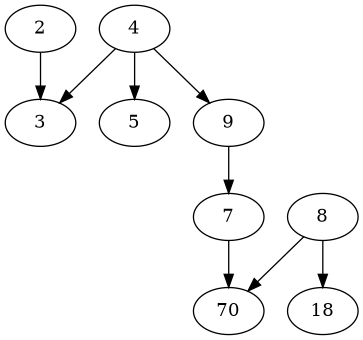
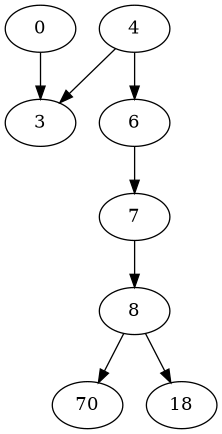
  digraph {
    node [alpha=0.05]
-   2 [expect_size=4810379763799556096]
+   2 [expect_size=4810379763799556096 label=0]
    3 [alpha=0.07 expect_size=15428043854120484864]
    4 [alpha=0.09 expect_size=49772470450240336]
-   5 [alpha=0.01 expect_size=2770135983297921024]
-   6 [expect_size=614178407902500 label=9]
+   6 [expect_size=614178407902500]
    7 [alpha=0.09 expect_size=125490835490865152000]
    8 [alpha=0.17 expect_size=1095494336404481]
    n8 [alpha=0.06 expect_size=855457429805072384 label=70]
    n9 [alpha=0.19 expect_size=8316364446393122 label=18]
    2 -> 3
    4 -> 3
-   4 -> 5
    4 -> 6
    6 -> 7
-   7 -> n8
+   7 -> 8
    8 -> n8
    8 -> n9
  }
